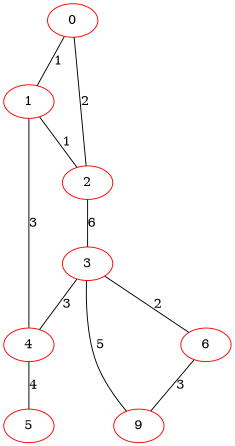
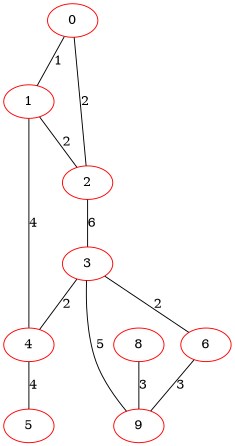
  graph {
    node [color=red weight=1]
    0
    1
    2
    4
    3
    6
    9
    5
+   8
    0 -- 1 [label=1]
    0 -- 2 [label=2]
-   1 -- 2 [label=1]
-   1 -- 4 [label=3]
+   1 -- 2 [label=2]
+   1 -- 4 [label=4]
    2 -- 3 [label=6]
    4 -- 5 [label=4]
-   3 -- 4 [label=3]
+   3 -- 4 [label=2]
    3 -- 6 [label=2]
    3 -- 9 [label=5]
    6 -- 9 [label=3]
+   8 -- 9 [label=3]
  }
